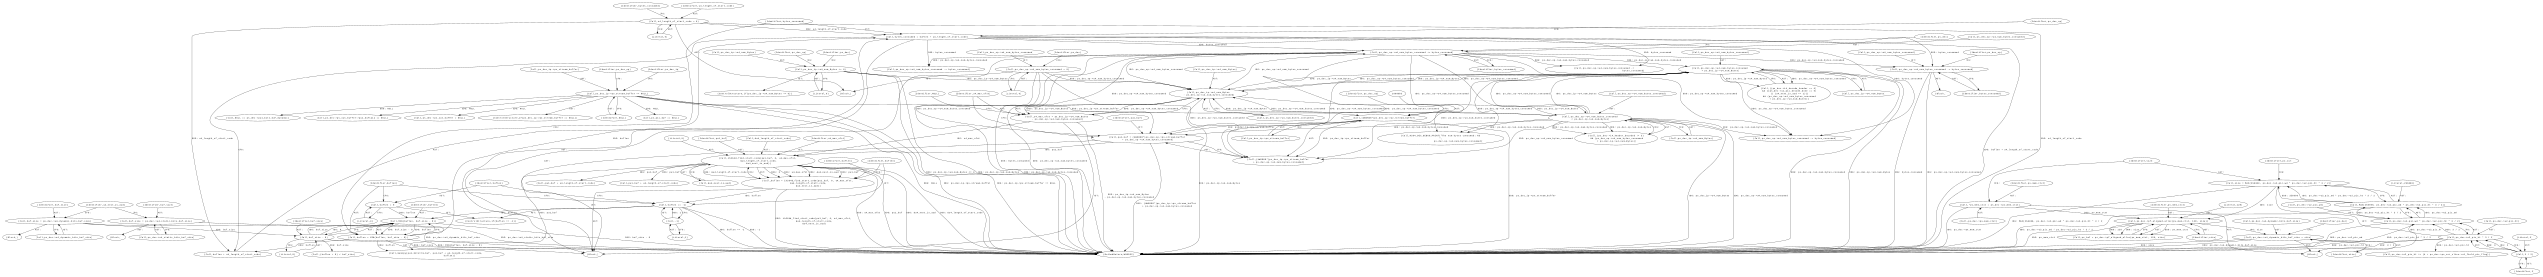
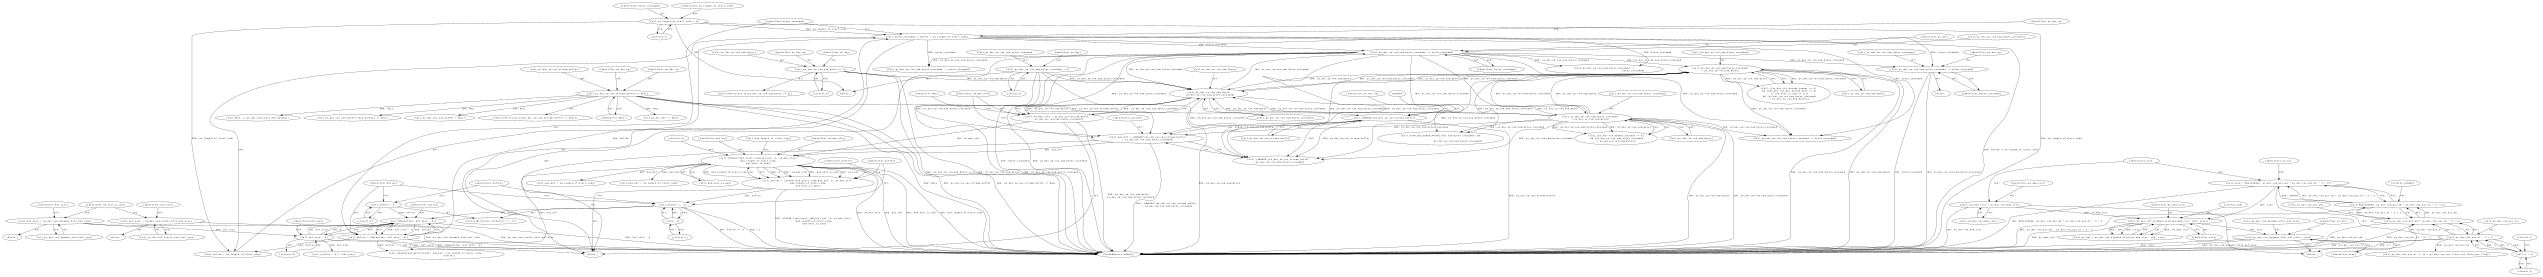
  digraph {
    fontname="Liberation Mono"
    node [fontname="Liberation Mono"]
    edge [fontname="Liberation Mono"]
    n1 [label="(Call,ps_dec_op->u4_num_bytes_consumed -= bytes_consumed)"]
    n2 [label="(MethodReturn,WORD32)"]
    n3 [label="(Identifier,bytes_consumed)"]
    n4 [label="(Block,)"]
    n5 [label="(Call,bytes_consumed = buflen + u4_length_of_start_code)"]
    n6 [label="(Call,ps_dec_op->u4_num_bytes_consumed += bytes_consumed)"]
    n7 [label="(Call,ps_dec_op->u4_num_bytes_consumed -=\n                                        bytes_consumed)"]
    n8 [label="(Call,ps_dec_op->u4_num_bytes_consumed -= bytes_consumed)"]
    n9 [label="(Call,ps_dec_op->u4_num_bytes_consumed -= bytes_consumed)"]
    n10 [label="(Call,buflen + u4_length_of_start_code)"]
    n11 [label="(Block,)"]
    n12 [label="(Call,pu1_buf = (UWORD8*)ps_dec_ip->pv_stream_buffer\n + ps_dec_op->u4_num_bytes_consumed)"]
    n13 [label="(Call,(UWORD8*)ps_dec_ip->pv_stream_buffer\n + ps_dec_op->u4_num_bytes_consumed)"]
    n14 [label="(Call,ps_dec_op->u4_num_bytes_consumed\n < ps_dec_ip->u4_num_Bytes)"]
    n15 [label="(Call,ps_dec_ip->u4_num_Bytes\n - ps_dec_op->u4_num_bytes_consumed)"]
    n16 [label="(Call,H264_DEC_DEBUG_PRINT(\"The num bytes consumed: %d\n\",\n                         ps_dec_op->u4_num_bytes_consumed))"]
    n17 [label="(Call,ps_dec_op->u4_num_bytes_consumed\n < ps_dec_ip->u4_num_Bytes)"]
    n18 [label="(Identifier,bytes_consumed)"]
    n19 [label="(Call,buflen = MIN(buflen, buf_size - 8))"]
    n20 [label="(Call,MIN(buflen, buf_size - 8))"]
    n21 [label="(Call,memcpy(pu1_bitstrm_buf, pu1_buf + u4_length_of_start_code,\n                   buflen))"]
    n22 [label="(Call,buf_size - 8)"]
    n23 [label="(Literal,8)"]
    n24 [label="(Call,(buflen + 8) < buf_size)"]
    n25 [label="(Call,buflen == -1)"]
    n26 [label="(Call,-1)"]
    n27 [label="(ControlStructure,if(buflen == -1))"]
    n28 [label="(Literal,1)"]
    n29 [label="(Call,buflen = ih264d_find_start_code(pu1_buf, 0, u4_max_ofst,\n &u4_length_of_start_code,\n &u4_next_is_aud))"]
    n30 [label="(Call,ih264d_find_start_code(pu1_buf, 0, u4_max_ofst,\n &u4_length_of_start_code,\n &u4_next_is_aud))"]
    n31 [label="(Call,pu1_buf + u4_length_of_start_code)"]
    n32 [label="(Call,pu1_buf + u4_length_of_start_code)"]
    n33 [label="(Call,&u4_next_is_aud)"]
    n34 [label="(Call,(UWORD8*)ps_dec_ip->pv_stream_buffer)"]
    n35 [label="(Call,ps_dec_ip->pv_stream_buffer)"]
    n36 [label="(Call,ps_dec_ip->pv_stream_buffer == NULL)"]
    n37 [label="(Identifier,NULL)"]
    n38 [label="(Call,NULL == ps_dec->pu1_bits_buf_dynamic)"]
    n39 [label="(Call,ps_dec->ps_out_buffer->pu1_bufs[i] == NULL)"]
    n40 [label="(Call,ps_dec->ps_out_buffer = NULL)"]
    n41 [label="(ControlStructure,if(ps_dec_ip->pv_stream_buffer == NULL))"]
    n42 [label="(Call,ps_pic_buf == NULL)"]
    n43 [label="(Call,((ps_dec->i4_decode_header == 0)\n && ((ps_dec->u1_pic_decode_done == 0)\n || (u4_next_is_aud == 1)))\n && (ps_dec_op->u4_num_bytes_consumed\n < ps_dec_ip->u4_num_Bytes))"]
    n44 [label="(Call,ps_dec_ip->u4_num_Bytes)"]
    n45 [label="(Call,u4_max_ofst = ps_dec_ip->u4_num_Bytes\n - ps_dec_op->u4_num_bytes_consumed)"]
    n46 [label="(Call,ps_dec_op->u4_num_bytes_consumed)"]
    n47 [label="(Call,ps_dec_ip->u4_num_Bytes)"]
    n48 [label="(Call,(ps_dec->i4_header_decoded != 3)\n && (ps_dec_op->u4_num_bytes_consumed\n < ps_dec_ip->u4_num_Bytes))"]
    n49 [label="(Call,ps_dec_ip->u4_num_Bytes <= 0)"]
    n50 [label="(ControlStructure,if(ps_dec_ip->u4_num_Bytes <= 0))"]
    n51 [label="(Literal,0)"]
    n52 [label="(Call,ps_dec_op->u4_num_bytes_consumed = 0)"]
    n53 [label="(Literal,0)"]
    n54 [label="(Block,)"]
    n55 [label="(Call,buflen = 0)"]
    n56 [label="(Literal,0)"]
    n57 [label="(Call,buf_size = ps_dec->u4_dynamic_bits_buf_size)"]
    n58 [label="(Call,ps_dec->u4_dynamic_bits_buf_size)"]
    n59 [label="(Block,)"]
    n60 [label="(Call,ps_dec->u4_dynamic_bits_buf_size = size)"]
    n61 [label="(Identifier,size)"]
    n62 [label="(Block,)"]
    n63 [label="(Call,ps_dec->pf_aligned_alloc(pv_mem_ctxt, 128, size))"]
    n64 [label="(Identifier,size)"]
    n65 [label="(Call,pv_buf = ps_dec->pf_aligned_alloc(pv_mem_ctxt, 128, size))"]
    n66 [label="(Call,*pv_mem_ctxt = ps_dec->pv_mem_ctxt)"]
    n67 [label="(Call,ps_dec->pv_mem_ctxt)"]
    n68 [label="(Call,size = MAX(256000, ps_dec->u2_pic_wd * ps_dec->u2_pic_ht * 3 / 2))"]
    n69 [label="(Call,MAX(256000, ps_dec->u2_pic_wd * ps_dec->u2_pic_ht * 3 / 2))"]
    n70 [label="(Call,ps_dec->u2_pic_wd * ps_dec->u2_pic_ht * 3 / 2)"]
    n71 [label="(Call,ps_dec->u2_pic_ht * 3 / 2)"]
    n72 [label="(Call,3 / 2)"]
    n73 [label="(Call,ps_dec->u2_pic_ht >> (4 + ps_dec->ps_cur_slice->u1_field_pic_flag))"]
-   n74 [label="(Identifier,2)"]
+   n74 [label="(Literal,2)"]
    n75 [label="(Call,buf_size = ps_dec->u4_static_bits_buf_size)"]
    n76 [label="(Call,ps_dec->u4_static_bits_buf_size)"]
    n77 [label="(Block,)"]
    n78 [label="(Call,u4_length_of_start_code = 0)"]
    n79 [label="(Literal,0)"]
    n80 [label="(Call,&u4_length_of_start_code)"]
    n81 [label="(Identifier,ps_dec)"]
    n82 [label="(Identifier,pu1_buf)"]
    n83 [label="(Identifier,ps_dec_ip)"]
    n84 [label="(Identifier,pv_cur)"]
    n85 [label="(Identifier,ps_dec)"]
    n86 [label="(Identifier,buflen)"]
    n87 [label="(Identifier,u4_max_ofst)"]
    n88 [label="(Identifier,ps_dec_op)"]
    n89 [label="(Identifier,buflen)"]
    n90 [label="(Call,ps_dec->u2_pic_wd)"]
    n91 [label="(Identifier,NULL)"]
    n92 [label="(Identifier,buflen)"]
    n93 [label="(Literal,256000)"]
    n94 [label="(Identifier,ps_dec)"]
    n95 [label="(Identifier,bytes_consumed)"]
    n96 [label="(Identifier,ps_dec_op)"]
    n97 [label="(Identifier,buf_size)"]
    n98 [label="(Literal,0)"]
    n99 [label="(Call,ps_dec_ip->u4_num_Bytes)"]
    n100 [label="(Identifier,pv_mem_ctxt)"]
    n101 [label="(Identifier,ps_dec_op)"]
    n102 [label="(Identifier,pu1_buf)"]
    n103 [label="(Identifier,ps_dec_op)"]
    n104 [label="(Literal,128)"]
    n105 [label="(Identifier,u4_next_is_aud)"]
    n106 [label="(Identifier,buflen)"]
    n107 [label="(Identifier,buf_size)"]
    n108 [label="(Literal,3)"]
    n109 [label="(Identifier,bytes_consumed)"]
    n110 [label="(Call,ps_dec_op->u4_num_bytes_consumed)"]
    n111 [label="(Identifier,buflen)"]
    n112 [label="(Call,ps_dec->u2_pic_ht)"]
    n113 [label="(Call,ps_dec_ip->pv_stream_buffer)"]
    n114 [label="(Identifier,u4_max_ofst)"]
    n115 [label="(Call,ps_dec_op->u4_num_bytes_consumed)"]
    n116 [label="(Identifier,u4_length_of_start_code)"]
    n117 [label="(Identifier,buf_size)"]
    n118 [label="(Identifier,ps_dec_op)"]
    n119 [label="(Call,ps_dec_ip->u4_num_Bytes)"]
    n120 [label="(Identifier,ps_dec)"]
    n121 [label="(Call,ps_dec->u4_dynamic_bits_buf_size)"]
    n122 [label="(Call,ps_dec_op->u4_num_bytes_consumed)"]
    n123 [label="(Identifier,pv_mem_ctxt)"]
    n124 [label="(Identifier,size)"]
    n125 [label="(Call,ps_dec_op->u4_num_bytes_consumed)"]
    n126 [label="(Call,ps_dec_op->u4_num_bytes_consumed)"]
    1000983
    n1 -> n2 [label="DDG: bytes_consumed"]
    n1 -> n2 [label="DDG: ps_dec_op->u4_num_bytes_consumed"]
    n1 -> n3 [label="CFG: "]
    n1 -> n4 [label="AST: "]
    n3 -> n1 [label="AST: "]
    n5 -> n1 [label="DDG: bytes_consumed"]
    n5 -> n2 [label="DDG: buflen + u4_length_of_start_code"]
    n5 -> n6 [label="DDG: bytes_consumed"]
    n5 -> n7 [label="DDG: bytes_consumed"]
    n5 -> n8 [label="DDG: bytes_consumed"]
    n5 -> n9 [label="DDG: bytes_consumed"]
    n5 -> n10 [label="CFG: "]
    n5 -> n11 [label="AST: "]
    n6 -> n1 [label="DDG: ps_dec_op->u4_num_bytes_consumed"]
    n6 -> n2 [label="DDG: bytes_consumed"]
    n6 -> n2 [label="DDG: ps_dec_op->u4_num_bytes_consumed"]
    n6 -> n7 [label="DDG: ps_dec_op->u4_num_bytes_consumed"]
    n6 -> n8 [label="DDG: ps_dec_op->u4_num_bytes_consumed"]
    n6 -> n9 [label="DDG: ps_dec_op->u4_num_bytes_consumed"]
    n6 -> n11 [label="AST: "]
    n6 -> n12 [label="DDG: ps_dec_op->u4_num_bytes_consumed"]
    n6 -> n13 [label="DDG: ps_dec_op->u4_num_bytes_consumed"]
    n6 -> n14 [label="DDG: ps_dec_op->u4_num_bytes_consumed"]
    n6 -> n15 [label="DDG: ps_dec_op->u4_num_bytes_consumed"]
    n6 -> n16 [label="DDG: ps_dec_op->u4_num_bytes_consumed"]
    n6 -> n17 [label="DDG: ps_dec_op->u4_num_bytes_consumed"]
    n6 -> n18 [label="CFG: "]
    n10 -> n5 [label="AST: "]
    n12 -> n2 [label="DDG: (UWORD8*)ps_dec_ip->pv_stream_buffer\n + ps_dec_op->u4_num_bytes_consumed"]
    n12 -> n11 [label="AST: "]
    n12 -> n13 [label="CFG: "]
    n12 -> n30 [label="DDG: pu1_buf"]
    n13 -> n12 [label="AST: "]
    n14 -> n2 [label="DDG: ps_dec_op->u4_num_bytes_consumed"]
    n14 -> n2 [label="DDG: ps_dec_ip->u4_num_Bytes"]
    n14 -> n8 [label="DDG: ps_dec_op->u4_num_bytes_consumed"]
    n14 -> n12 [label="DDG: ps_dec_op->u4_num_bytes_consumed"]
    n14 -> n13 [label="DDG: ps_dec_op->u4_num_bytes_consumed"]
    n14 -> n15 [label="DDG: ps_dec_ip->u4_num_Bytes"]
    n14 -> n15 [label="DDG: ps_dec_op->u4_num_bytes_consumed"]
    n14 -> n16 [label="DDG: ps_dec_op->u4_num_bytes_consumed"]
    n14 -> n43 [label="AST: "]
    n14 -> n43 [label="DDG: ps_dec_op->u4_num_bytes_consumed"]
    n14 -> n43 [label="DDG: ps_dec_ip->u4_num_Bytes"]
    n14 -> n44 [label="CFG: "]
    n15 -> n2 [label="DDG: ps_dec_ip->u4_num_Bytes"]
    n15 -> n6 [label="DDG: ps_dec_op->u4_num_bytes_consumed"]
    n15 -> n14 [label="DDG: ps_dec_ip->u4_num_Bytes"]
    n15 -> n17 [label="DDG: ps_dec_ip->u4_num_Bytes"]
    n15 -> n45 [label="AST: "]
    n15 -> n45 [label="DDG: ps_dec_ip->u4_num_Bytes"]
    n15 -> n45 [label="DDG: ps_dec_op->u4_num_bytes_consumed"]
    n15 -> n46 [label="CFG: "]
    n17 -> n2 [label="DDG: ps_dec_ip->u4_num_Bytes"]
    n17 -> n2 [label="DDG: ps_dec_op->u4_num_bytes_consumed"]
    n17 -> n8 [label="DDG: ps_dec_op->u4_num_bytes_consumed"]
    n17 -> n12 [label="DDG: ps_dec_op->u4_num_bytes_consumed"]
    n17 -> n13 [label="DDG: ps_dec_op->u4_num_bytes_consumed"]
    n17 -> n14 [label="DDG: ps_dec_op->u4_num_bytes_consumed"]
    n17 -> n14 [label="DDG: ps_dec_ip->u4_num_Bytes"]
    n17 -> n15 [label="DDG: ps_dec_ip->u4_num_Bytes"]
    n17 -> n15 [label="DDG: ps_dec_op->u4_num_bytes_consumed"]
    n17 -> n16 [label="DDG: ps_dec_op->u4_num_bytes_consumed"]
    n17 -> n47 [label="CFG: "]
    n17 -> n48 [label="AST: "]
    n17 -> n48 [label="DDG: ps_dec_op->u4_num_bytes_consumed"]
    n17 -> n48 [label="DDG: ps_dec_ip->u4_num_Bytes"]
    n18 -> n6 [label="AST: "]
    n19 -> n2 [label="DDG: MIN(buflen, buf_size - 8)"]
    n19 -> n5 [label="DDG: buflen"]
    n19 -> n10 [label="DDG: buflen"]
    n19 -> n11 [label="AST: "]
    n19 -> n20 [label="CFG: "]
    n19 -> n21 [label="DDG: buflen"]
    n20 -> n2 [label="DDG: buf_size - 8"]
    n20 -> n19 [label="AST: "]
    n20 -> n19 [label="DDG: buflen"]
    n20 -> n19 [label="DDG: buf_size - 8"]
    n20 -> n22 [label="CFG: "]
    n22 -> n2 [label="DDG: buf_size"]
    n22 -> n20 [label="AST: "]
    n22 -> n20 [label="DDG: buf_size"]
    n22 -> n20 [label="DDG: 8"]
    n22 -> n23 [label="CFG: "]
    n22 -> n24 [label="DDG: buf_size"]
    n23 -> n22 [label="AST: "]
    n25 -> n2 [label="DDG: buflen == -1"]
    n25 -> n2 [label="DDG: -1"]
    n25 -> n20 [label="DDG: buflen"]
    n25 -> n26 [label="CFG: "]
    n25 -> n27 [label="AST: "]
    n26 -> n25 [label="AST: "]
    n26 -> n25 [label="DDG: 1"]
    n26 -> n28 [label="CFG: "]
    n28 -> n26 [label="AST: "]
    n29 -> n2 [label="DDG: ih264d_find_start_code(pu1_buf, 0, u4_max_ofst,\n &u4_length_of_start_code,\n &u4_next_is_aud)"]
    n29 -> n11 [label="AST: "]
    n29 -> n25 [label="DDG: buflen"]
    n29 -> n30 [label="CFG: "]
    n30 -> n2 [label="DDG: u4_max_ofst"]
    n30 -> n2 [label="DDG: pu1_buf"]
    n30 -> n2 [label="DDG: &u4_next_is_aud"]
    n30 -> n2 [label="DDG: &u4_length_of_start_code"]
    n30 -> n21 [label="DDG: pu1_buf"]
    n30 -> n29 [label="AST: "]
    n30 -> n29 [label="DDG: 0"]
    n30 -> n29 [label="DDG: u4_max_ofst"]
    n30 -> n29 [label="DDG: &u4_next_is_aud"]
    n30 -> n29 [label="DDG: pu1_buf"]
    n30 -> n29 [label="DDG: &u4_length_of_start_code"]
    n30 -> n31 [label="DDG: pu1_buf"]
    n30 -> n32 [label="DDG: pu1_buf"]
    n30 -> n33 [label="CFG: "]
    n33 -> n30 [label="AST: "]
    n34 -> n2 [label="DDG: ps_dec_ip->pv_stream_buffer"]
    n34 -> n12 [label="DDG: ps_dec_ip->pv_stream_buffer"]
    n34 -> n13 [label="AST: "]
    n34 -> n13 [label="DDG: ps_dec_ip->pv_stream_buffer"]
    n34 -> n35 [label="CFG: "]
    n35 -> n34 [label="AST: "]
    n36 -> n2 [label="DDG: NULL"]
    n36 -> n2 [label="DDG: ps_dec_ip->pv_stream_buffer"]
    n36 -> n2 [label="DDG: ps_dec_ip->pv_stream_buffer == NULL"]
    n36 -> n34 [label="DDG: ps_dec_ip->pv_stream_buffer"]
    n36 -> n37 [label="CFG: "]
    n36 -> n38 [label="DDG: NULL"]
    n36 -> n39 [label="DDG: NULL"]
    n36 -> n40 [label="DDG: NULL"]
    n36 -> n41 [label="AST: "]
    n36 -> n42 [label="DDG: NULL"]
    n37 -> n36 [label="AST: "]
    n43 -> n14 [label="CFG: "]
    n44 -> n14 [label="AST: "]
    n45 -> n2 [label="DDG: ps_dec_ip->u4_num_Bytes\n - ps_dec_op->u4_num_bytes_consumed"]
    n45 -> n11 [label="AST: "]
    n45 -> n15 [label="CFG: "]
    n45 -> n30 [label="DDG: u4_max_ofst"]
    n46 -> n15 [label="AST: "]
    n47 -> n17 [label="AST: "]
    n48 -> n17 [label="CFG: "]
    n49 -> n2 [label="DDG: ps_dec_ip->u4_num_Bytes <= 0"]
    n49 -> n2 [label="DDG: ps_dec_ip->u4_num_Bytes"]
    n49 -> n15 [label="DDG: ps_dec_ip->u4_num_Bytes"]
    n49 -> n50 [label="AST: "]
    n49 -> n51 [label="CFG: "]
    n51 -> n49 [label="AST: "]
    n52 -> n2 [label="DDG: ps_dec_op->u4_num_bytes_consumed"]
    n52 -> n12 [label="DDG: ps_dec_op->u4_num_bytes_consumed"]
    n52 -> n13 [label="DDG: ps_dec_op->u4_num_bytes_consumed"]
    n52 -> n15 [label="DDG: ps_dec_op->u4_num_bytes_consumed"]
    n52 -> n53 [label="CFG: "]
    n52 -> n54 [label="AST: "]
    n53 -> n52 [label="AST: "]
    n55 -> n20 [label="DDG: buflen"]
    n55 -> n27 [label="AST: "]
    n55 -> n56 [label="CFG: "]
    n56 -> n55 [label="AST: "]
    n57 -> n2 [label="DDG: ps_dec->u4_dynamic_bits_buf_size"]
    n57 -> n22 [label="DDG: buf_size"]
    n57 -> n58 [label="CFG: "]
    n57 -> n59 [label="AST: "]
    n58 -> n57 [label="AST: "]
    n60 -> n2 [label="DDG: size"]
    n60 -> n2 [label="DDG: ps_dec->u4_dynamic_bits_buf_size"]
    n60 -> n61 [label="CFG: "]
    n60 -> n62 [label="AST: "]
    n61 -> n60 [label="AST: "]
    n63 -> n2 [label="DDG: pv_mem_ctxt"]
    n63 -> n60 [label="DDG: size"]
    n63 -> n64 [label="CFG: "]
    n63 -> n65 [label="AST: "]
    n63 -> n65 [label="DDG: pv_mem_ctxt"]
    n63 -> n65 [label="DDG: 128"]
    n63 -> n65 [label="DDG: size"]
    n64 -> n63 [label="AST: "]
    n65 -> n63 [label="CFG: "]
    n66 -> n2 [label="DDG: ps_dec->pv_mem_ctxt"]
    n66 -> n62 [label="AST: "]
    n66 -> n63 [label="DDG: pv_mem_ctxt"]
+   n66 -> n67 [label="CFG: "]
    n67 -> n66 [label="AST: "]
    n68 -> n2 [label="DDG: MAX(256000, ps_dec->u2_pic_wd * ps_dec->u2_pic_ht * 3 / 2)"]
    n68 -> n62 [label="AST: "]
    n68 -> n63 [label="DDG: size"]
    n68 -> n69 [label="CFG: "]
    n69 -> n2 [label="DDG: ps_dec->u2_pic_wd * ps_dec->u2_pic_ht * 3 / 2"]
    n69 -> n68 [label="AST: "]
    n69 -> n68 [label="DDG: 256000"]
    n69 -> n68 [label="DDG: ps_dec->u2_pic_wd * ps_dec->u2_pic_ht * 3 / 2"]
    n69 -> n70 [label="CFG: "]
    n70 -> n2 [label="DDG: ps_dec->u2_pic_ht * 3 / 2"]
    n70 -> n2 [label="DDG: ps_dec->u2_pic_wd"]
    n70 -> n69 [label="AST: "]
    n70 -> n69 [label="DDG: ps_dec->u2_pic_wd"]
    n70 -> n69 [label="DDG: ps_dec->u2_pic_ht * 3 / 2"]
    n70 -> n71 [label="CFG: "]
    n71 -> n2 [label="DDG: ps_dec->u2_pic_ht"]
    n71 -> n2 [label="DDG: 3 / 2"]
    n71 -> n70 [label="AST: "]
    n71 -> n70 [label="DDG: ps_dec->u2_pic_ht"]
    n71 -> n70 [label="DDG: 3 / 2"]
    n71 -> n72 [label="CFG: "]
    n71 -> n73 [label="DDG: ps_dec->u2_pic_ht"]
    n72 -> n71 [label="AST: "]
    n72 -> n71 [label="DDG: 3"]
    n72 -> n71 [label="DDG: 2"]
    n72 -> n74 [label="CFG: "]
    n74 -> n72 [label="AST: "]
    n75 -> n2 [label="DDG: ps_dec->u4_static_bits_buf_size"]
    n75 -> n76 [label="CFG: "]
    n75 -> n77 [label="AST: "]
    n76 -> n75 [label="AST: "]
    n78 -> n2 [label="DDG: u4_length_of_start_code"]
    n78 -> n5 [label="DDG: u4_length_of_start_code"]
    n78 -> n10 [label="DDG: u4_length_of_start_code"]
    n78 -> n54 [label="AST: "]
    n78 -> n79 [label="CFG: "]
    n79 -> n78 [label="AST: "]
    n80 -> n30 [label="AST: "]
    n81 -> n60 [label="CFG: "]
    n82 -> n12 [label="AST: "]
    n83 -> n36 [label="CFG: "]
    n84 -> n68 [label="CFG: "]
    n85 -> n49 [label="CFG: "]
    n86 -> n25 [label="AST: "]
    n86 -> n29 [label="CFG: "]
    n87 -> n30 [label="AST: "]
    n88 -> n34 [label="CFG: "]
    n89 -> n29 [label="AST: "]
    n90 -> n70 [label="AST: "]
    n91 -> n45 [label="CFG: "]
    n92 -> n25 [label="CFG: "]
    n92 -> n55 [label="AST: "]
    n93 -> n69 [label="AST: "]
    n94 -> n52 [label="CFG: "]
    n95 -> n78 [label="CFG: "]
    n96 -> n5 [label="CFG: "]
    n97 -> n57 [label="AST: "]
    n98 -> n30 [label="AST: "]
    n99 -> n49 [label="AST: "]
    n100 -> n63 [label="AST: "]
    n101 -> n49 [label="CFG: "]
    n102 -> n30 [label="AST: "]
    n103 -> n1 [label="CFG: "]
    n104 -> n63 [label="AST: "]
    n105 -> n57 [label="CFG: "]
    n105 -> n75 [label="CFG: "]
    n106 -> n20 [label="AST: "]
    n107 -> n75 [label="AST: "]
    n108 -> n72 [label="AST: "]
    n109 -> n5 [label="AST: "]
    n109 -> n19 [label="CFG: "]
    n110 -> n17 [label="AST: "]
    n111 -> n19 [label="AST: "]
    n111 -> n25 [label="CFG: "]
    n111 -> n55 [label="CFG: "]
    n112 -> n71 [label="AST: "]
    n113 -> n36 [label="AST: "]
    n114 -> n12 [label="CFG: "]
    n114 -> n45 [label="AST: "]
    n115 -> n6 [label="AST: "]
    n116 -> n78 [label="AST: "]
    n117 -> n22 [label="AST: "]
    n118 -> n36 [label="CFG: "]
    n119 -> n15 [label="AST: "]
    n120 -> n6 [label="CFG: "]
    n121 -> n60 [label="AST: "]
    n122 -> n52 [label="AST: "]
    n123 -> n66 [label="AST: "]
    n124 -> n66 [label="CFG: "]
    n124 -> n68 [label="AST: "]
    n125 -> n14 [label="AST: "]
    n126 -> n1 [label="AST: "]
    1000983 -> n34 [label="AST: "]
  }
